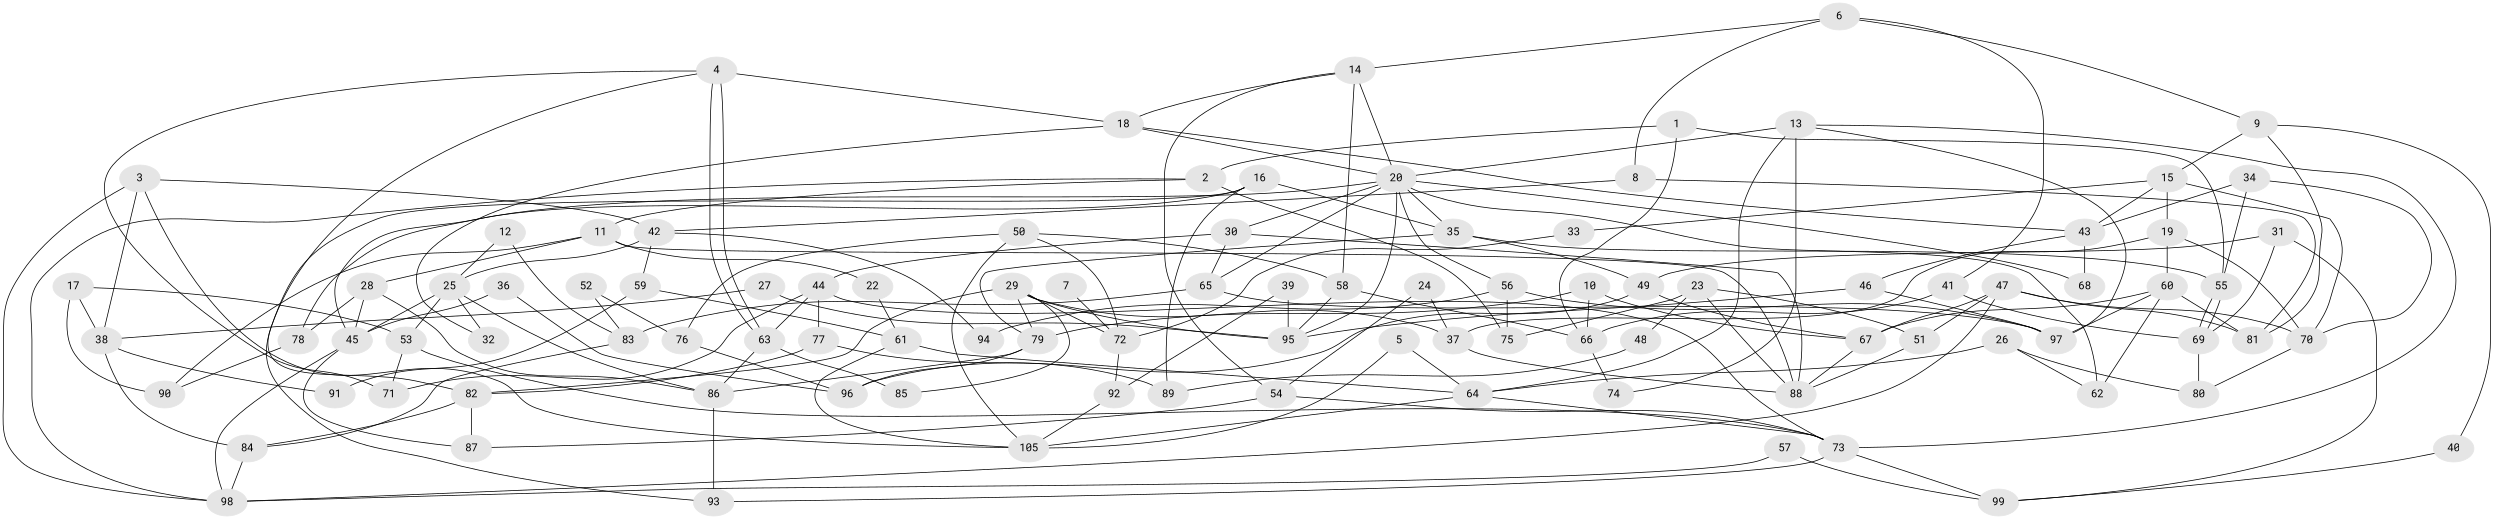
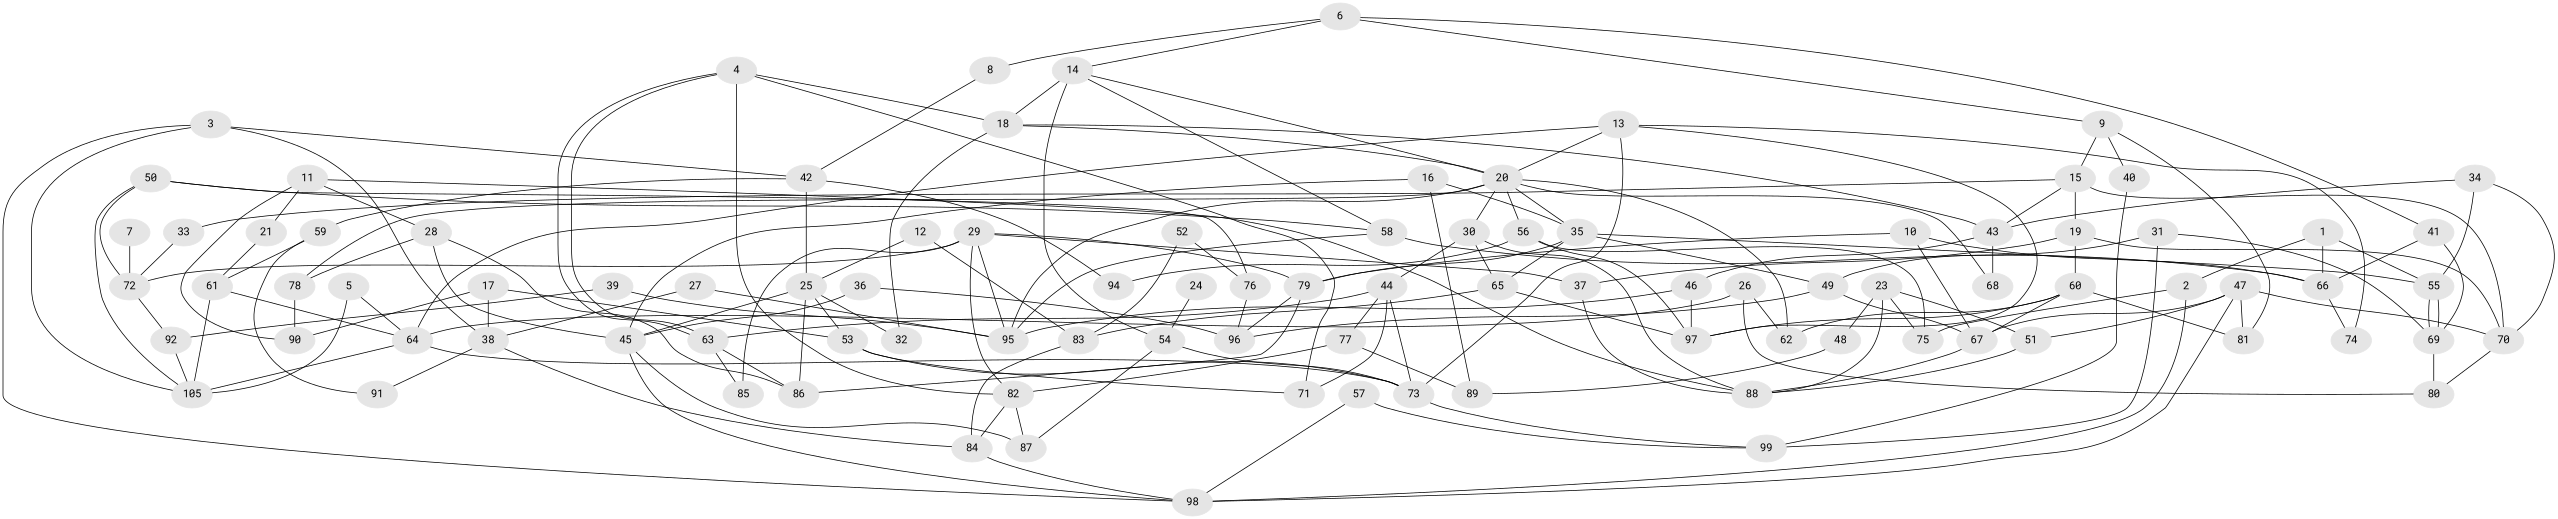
  graph {
    fontname="Roboto Mono"
    node [color=gray90 fontname="Roboto Mono" style=filled]
    edge [fontname="Roboto Mono"]
    1
    2
    55
    66
    11
    75
    98
    69
    74
-   21 [label=22]
+   21
    28
    88
    90
    3
    38
    42
    n17 [label=105]
    84
    91
    25
    94
    59
    4
    18
    63
    71
    82
    20
    43
    32
    86
    85
    87
    5
    64
    73
    6
    8
    9
    14
    41
    81
    15
    40
    54
    58
    7
    72
    45
    53
    92
    19
    33
    70
    99
    10
    67
    79
    96
    61
    78
    12
    83
    13
    97
    35
    30
    56
    62
    65
    68
    95
-   93
    37
    60
    46
    16
    89
    49
    17
    76
    80
    44
    57
    23
    48
    51
    24
    26
    27
    29
    77
    31
    34
    36
    39
    47
    50
    52
    1 -- 2
    1 -- 55
    1 -- 66
-   2 -- 11
    2 -- 75
    2 -- 98
    55 -- 69
    55 -- 69
    66 -- 74
    11 -- 21
    11 -- 28
    11 -- 88
    11 -- 90
    69 -- 80
    21 -- 61
    28 -- 86
    28 -- 45
    28 -- 78
    3 -- 98
    3 -- 38
    3 -- 42
    3 -- n17
    38 -- 84
    38 -- 91
    42 -- 25
    42 -- 94
    42 -- 59
    84 -- 98
    25 -- 32
    25 -- 86
    25 -- 45
    25 -- 53
    59 -- 91
    59 -- 61
    4 -- 18
    4 -- 63
    4 -- 63
    4 -- 71
    4 -- 82
    18 -- 20
    18 -- 43
    18 -- 32
    63 -- 86
    63 -- 85
    82 -- 84
    82 -- 87
    20 -- 78
    20 -- 35
    20 -- 30
    20 -- 56
    20 -- 62
-   20 -- 65
+   35 -- 65
    20 -- 68
    20 -- 95
    43 -- 68
    43 -- 46
-   86 -- 93
    5 -- n17
    5 -- 64
    64 -- n17
    64 -- 73
    73 -- 99
-   73 -- 93
    6 -- 8
    6 -- 9
    6 -- 14
    6 -- 41
    8 -- 42
-   8 -- 81
    9 -- 81
    9 -- 15
    9 -- 40
    14 -- 18
    14 -- 20
    14 -- 54
    14 -- 58
    41 -- 66
    41 -- 69
    15 -- 43
    15 -- 19
    15 -- 33
    15 -- 70
    40 -- 99
    54 -- 87
    54 -- 73
    58 -- 66
    58 -- 95
    7 -- 72
    72 -- 92
    45 -- 98
    45 -- 87
    53 -- 71
    53 -- 73
    92 -- n17
    19 -- 70
    19 -- 37
    19 -- 60
    33 -- 72
    70 -- 80
    10 -- 66
    10 -- 67
    10 -- 79
    67 -- 88
    79 -- 86
    79 -- 96
    61 -- n17
    61 -- 64
    78 -- 90
    12 -- 25
    12 -- 83
    83 -- 84
    13 -- 74
    13 -- 20
    13 -- 64
    13 -- 73
    13 -- 97
    35 -- 55
    35 -- 79
    35 -- 49
    30 -- 88
    30 -- 65
    30 -- 44
    56 -- 75
    56 -- 94
    56 -- 97
    65 -- 83
    65 -- 97
    37 -- 88
    60 -- 81
    60 -- 67
    60 -- 97
    60 -- 62
    46 -- 97
    46 -- 95
    16 -- 45
    16 -- 35
-   16 -- 93
    16 -- 89
    49 -- 67
    49 -- 96
    17 -- 90
    17 -- 38
    17 -- 53
    76 -- 96
    44 -- 63
    44 -- 71
    44 -- 73
    44 -- 77
    57 -- 98
    57 -- 99
    23 -- 75
    23 -- 88
    23 -- 48
    23 -- 51
    48 -- 89
    51 -- 88
    24 -- 54
-   24 -- 37
    26 -- 64
    26 -- 62
    26 -- 80
    27 -- 38
    27 -- 95
    29 -- 82
    29 -- 85
    29 -- 72
    29 -- 79
    29 -- 95
    29 -- 37
    77 -- 82
    77 -- 89
    31 -- 69
    31 -- 99
    31 -- 49
    34 -- 55
    34 -- 43
    34 -- 70
    36 -- 45
    36 -- 96
    39 -- 92
    39 -- 95
    47 -- 98
    47 -- 81
    47 -- 70
    47 -- 67
    47 -- 51
    50 -- n17
    50 -- 58
    50 -- 72
    50 -- 76
    52 -- 83
    52 -- 76
  }
